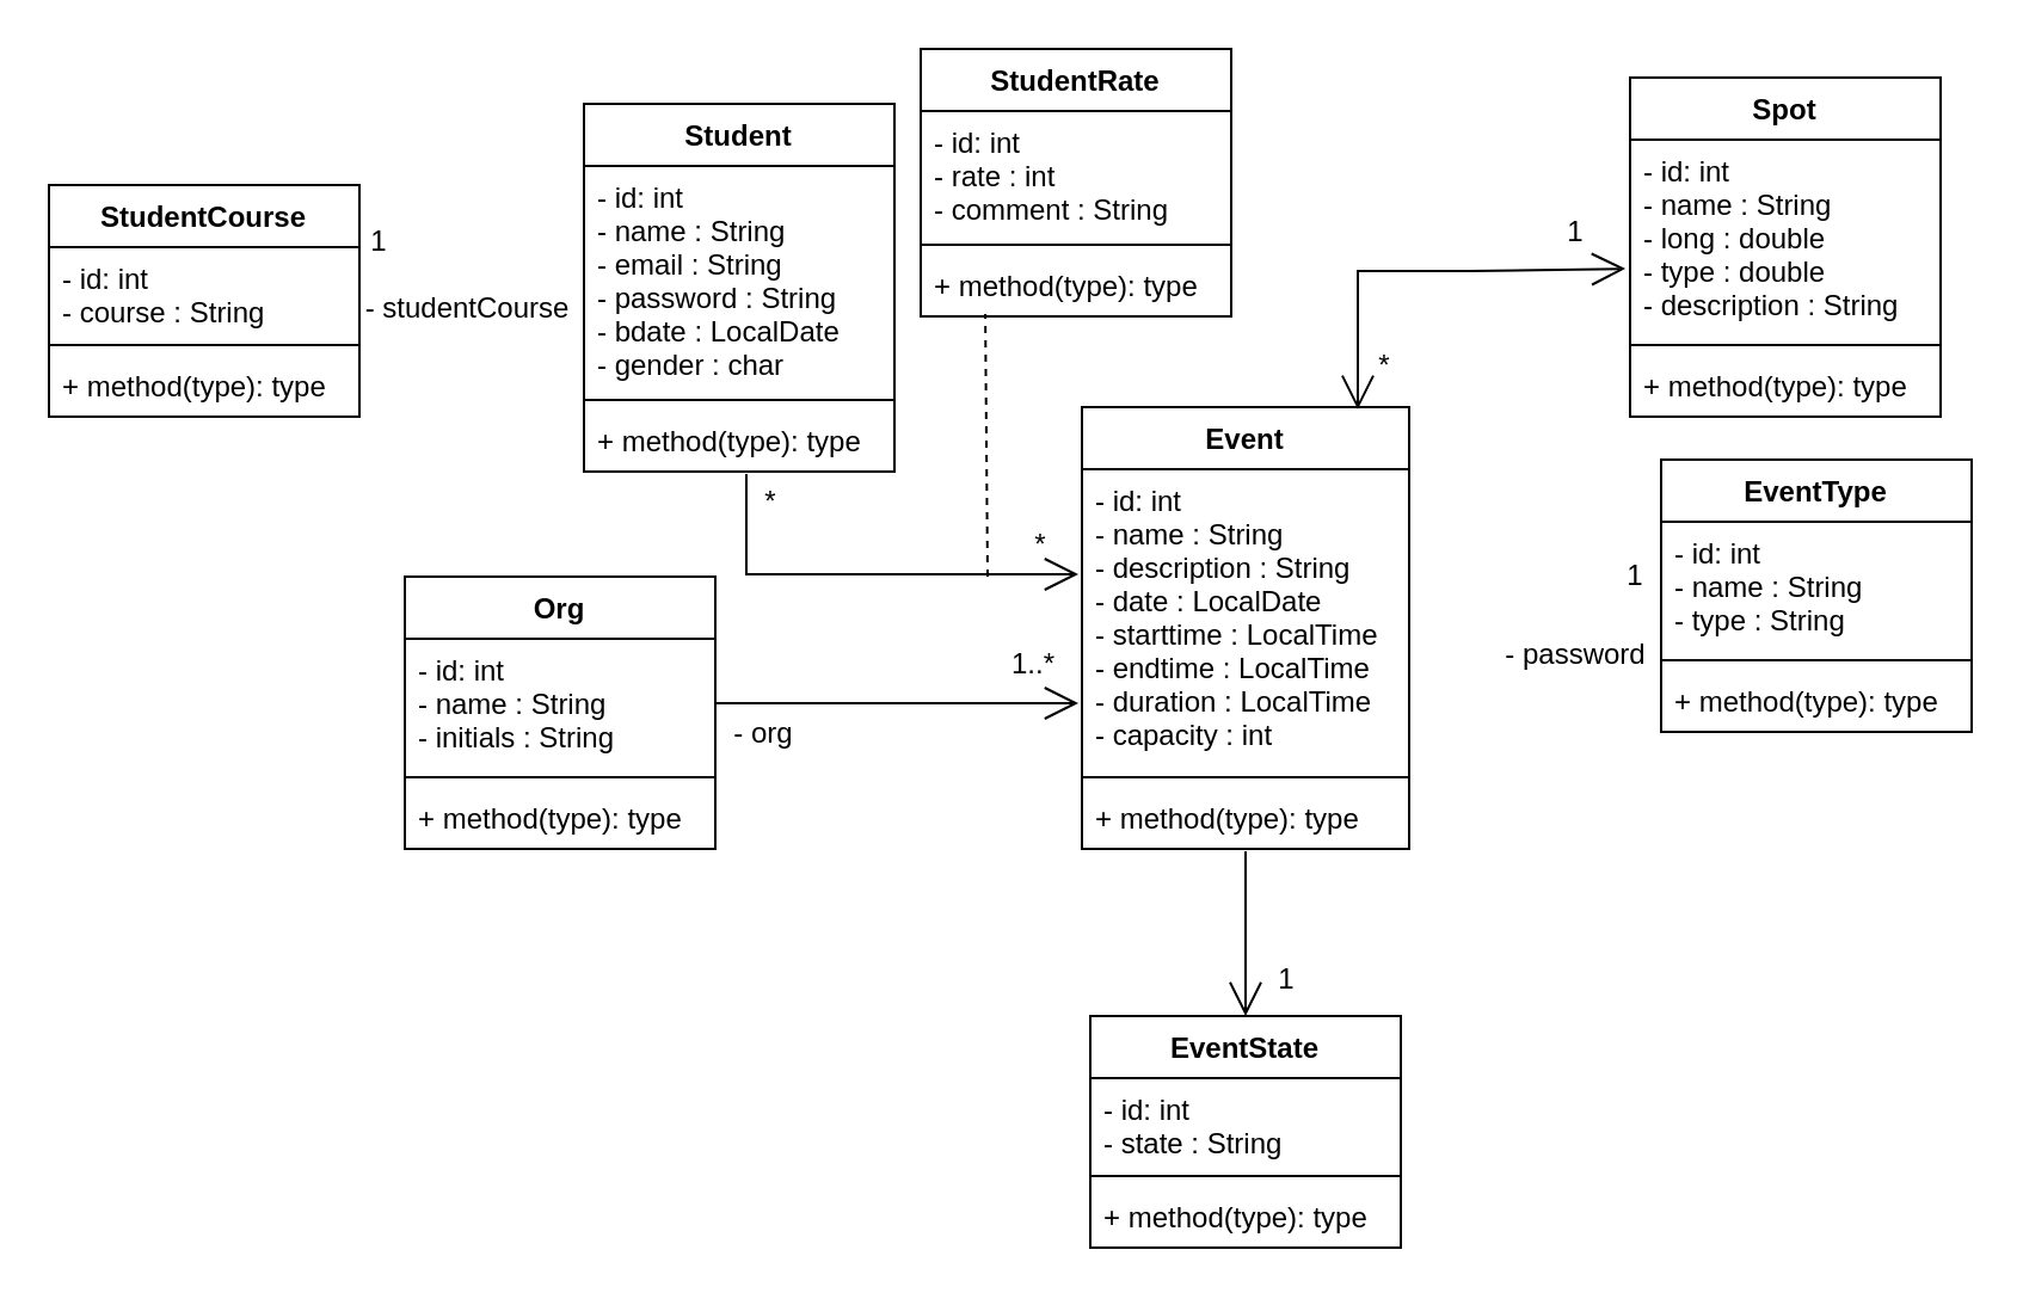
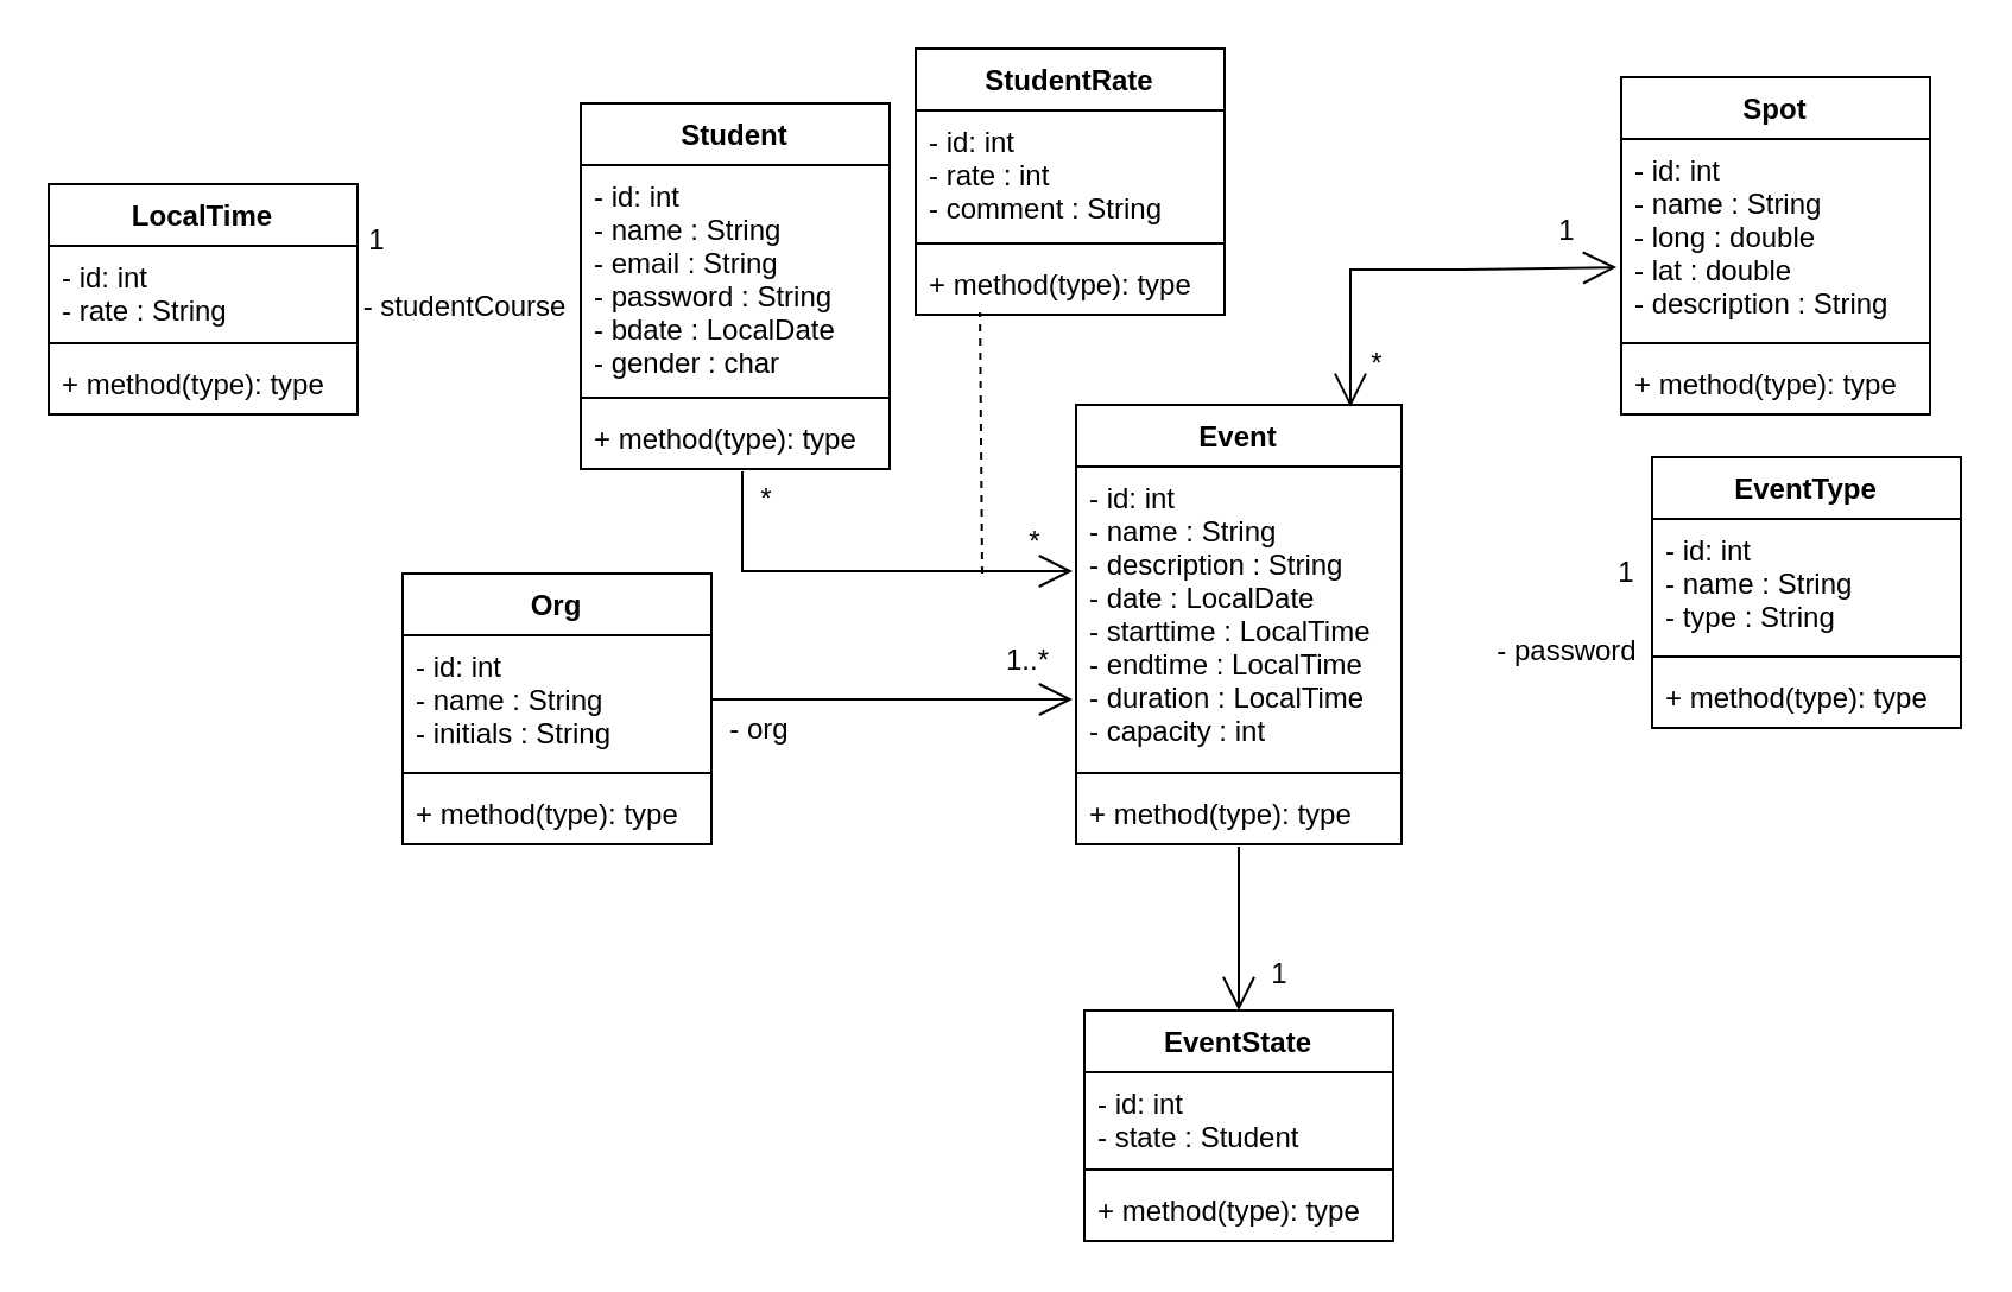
  <mxCell id="0" />
  <mxCell id="1" parent="0" />
  <mxCell id="2" value="Student" style="swimlane;fontStyle=1;align=center;verticalAlign=top;childLayout=stackLayout;horizontal=1;startSize=26;horizontalStack=0;resizeParent=1;resizeParentMax=0;resizeLast=0;collapsible=1;marginBottom=0;" vertex="1" parent="1"><mxGeometry x="244" y="43" width="130" height="154" as="geometry" /></mxCell>
  <mxCell id="3" value="- id: int&#10;- name : String&#10;- email : String&#10;- password : String&#10;- bdate : LocalDate&#10;- gender : char&#10;" style="text;strokeColor=none;fillColor=none;align=left;verticalAlign=top;spacingLeft=4;spacingRight=4;overflow=hidden;rotatable=0;points=[[0,0.5],[1,0.5]];portConstraint=eastwest;" vertex="1" parent="2"><mxGeometry y="26" width="130" height="94" as="geometry" /></mxCell>
  <mxCell id="4" value="" style="line;strokeWidth=1;fillColor=none;align=left;verticalAlign=middle;spacingTop=-1;spacingLeft=3;spacingRight=3;rotatable=0;labelPosition=right;points=[];portConstraint=eastwest;" vertex="1" parent="2"><mxGeometry y="120" width="130" height="8" as="geometry" /></mxCell>
  <mxCell id="5" value="+ method(type): type" style="text;strokeColor=none;fillColor=none;align=left;verticalAlign=top;spacingLeft=4;spacingRight=4;overflow=hidden;rotatable=0;points=[[0,0.5],[1,0.5]];portConstraint=eastwest;" vertex="1" parent="2"><mxGeometry y="128" width="130" height="26" as="geometry" /></mxCell>
  <mxCell id="6" value="Spot" style="swimlane;fontStyle=1;align=center;verticalAlign=top;childLayout=stackLayout;horizontal=1;startSize=26;horizontalStack=0;resizeParent=1;resizeParentMax=0;resizeLast=0;collapsible=1;marginBottom=0;" vertex="1" parent="1"><mxGeometry x="682" y="32" width="130" height="142" as="geometry" /></mxCell>
- <mxCell id="7" value="- id: int&#10;- name : String&#10;- long : double&#10;- type : double&#10;- description : String" style="text;strokeColor=none;fillColor=none;align=left;verticalAlign=top;spacingLeft=4;spacingRight=4;overflow=hidden;rotatable=0;points=[[0,0.5],[1,0.5]];portConstraint=eastwest;" vertex="1" parent="6"><mxGeometry y="26" width="130" height="82" as="geometry" /></mxCell>
+ <mxCell id="7" value="- id: int&#10;- name : String&#10;- long : double&#10;- lat : double&#10;- description : String" style="text;strokeColor=none;fillColor=none;align=left;verticalAlign=top;spacingLeft=4;spacingRight=4;overflow=hidden;rotatable=0;points=[[0,0.5],[1,0.5]];portConstraint=eastwest;" vertex="1" parent="6"><mxGeometry y="26" width="130" height="82" as="geometry" /></mxCell>
  <mxCell id="8" value="" style="endArrow=open;endFill=1;endSize=12;html=1;rounded=0;exitX=1;exitY=0.5;exitDx=0;exitDy=0;entryX=-0.015;entryY=0.659;entryDx=0;entryDy=0;entryPerimeter=0;" edge="1" parent="6" target="7"><mxGeometry width="160" relative="1" as="geometry"><mxPoint x="-67" y="81" as="sourcePoint" /><mxPoint x="85" y="81" as="targetPoint" /></mxGeometry></mxCell>
  <mxCell id="9" value="" style="line;strokeWidth=1;fillColor=none;align=left;verticalAlign=middle;spacingTop=-1;spacingLeft=3;spacingRight=3;rotatable=0;labelPosition=right;points=[];portConstraint=eastwest;" vertex="1" parent="6"><mxGeometry y="108" width="130" height="8" as="geometry" /></mxCell>
  <mxCell id="10" value="+ method(type): type" style="text;strokeColor=none;fillColor=none;align=left;verticalAlign=top;spacingLeft=4;spacingRight=4;overflow=hidden;rotatable=0;points=[[0,0.5],[1,0.5]];portConstraint=eastwest;" vertex="1" parent="6"><mxGeometry y="116" width="130" height="26" as="geometry" /></mxCell>
  <mxCell id="11" value="Event" style="swimlane;fontStyle=1;align=center;verticalAlign=top;childLayout=stackLayout;horizontal=1;startSize=26;horizontalStack=0;resizeParent=1;resizeParentMax=0;resizeLast=0;collapsible=1;marginBottom=0;" vertex="1" parent="1"><mxGeometry x="452.5" y="170" width="137" height="185" as="geometry" /></mxCell>
  <mxCell id="12" value="- id: int&#10;- name : String&#10;- description : String&#10;- date : LocalDate&#10;- starttime : LocalTime&#10;- endtime : LocalTime&#10;- duration : LocalTime&#10;- capacity : int&#10;&#10;" style="text;strokeColor=none;fillColor=none;align=left;verticalAlign=top;spacingLeft=4;spacingRight=4;overflow=hidden;rotatable=0;points=[[0,0.5],[1,0.5]];portConstraint=eastwest;" vertex="1" parent="11"><mxGeometry y="26" width="137" height="125" as="geometry" /></mxCell>
  <mxCell id="13" value="" style="line;strokeWidth=1;fillColor=none;align=left;verticalAlign=middle;spacingTop=-1;spacingLeft=3;spacingRight=3;rotatable=0;labelPosition=right;points=[];portConstraint=eastwest;" vertex="1" parent="11"><mxGeometry y="151" width="137" height="8" as="geometry" /></mxCell>
  <mxCell id="14" value="+ method(type): type" style="text;strokeColor=none;fillColor=none;align=left;verticalAlign=top;spacingLeft=4;spacingRight=4;overflow=hidden;rotatable=0;points=[[0,0.5],[1,0.5]];portConstraint=eastwest;" vertex="1" parent="11"><mxGeometry y="159" width="137" height="26" as="geometry" /></mxCell>
  <mxCell id="15" value="EventType&#10;" style="swimlane;fontStyle=1;align=center;verticalAlign=top;childLayout=stackLayout;horizontal=1;startSize=26;horizontalStack=0;resizeParent=1;resizeParentMax=0;resizeLast=0;collapsible=1;marginBottom=0;" vertex="1" parent="1"><mxGeometry x="695" y="192" width="130" height="114" as="geometry" /></mxCell>
  <mxCell id="16" value="- id: int&#10;- name : String&#10;- type : String" style="text;strokeColor=none;fillColor=none;align=left;verticalAlign=top;spacingLeft=4;spacingRight=4;overflow=hidden;rotatable=0;points=[[0,0.5],[1,0.5]];portConstraint=eastwest;" vertex="1" parent="15"><mxGeometry y="26" width="130" height="54" as="geometry" /></mxCell>
  <mxCell id="17" value="" style="line;strokeWidth=1;fillColor=none;align=left;verticalAlign=middle;spacingTop=-1;spacingLeft=3;spacingRight=3;rotatable=0;labelPosition=right;points=[];portConstraint=eastwest;" vertex="1" parent="15"><mxGeometry y="80" width="130" height="8" as="geometry" /></mxCell>
  <mxCell id="18" value="+ method(type): type" style="text;strokeColor=none;fillColor=none;align=left;verticalAlign=top;spacingLeft=4;spacingRight=4;overflow=hidden;rotatable=0;points=[[0,0.5],[1,0.5]];portConstraint=eastwest;" vertex="1" parent="15"><mxGeometry y="88" width="130" height="26" as="geometry" /></mxCell>
  <mxCell id="19" value="EventState" style="swimlane;fontStyle=1;align=center;verticalAlign=top;childLayout=stackLayout;horizontal=1;startSize=26;horizontalStack=0;resizeParent=1;resizeParentMax=0;resizeLast=0;collapsible=1;marginBottom=0;" vertex="1" parent="1"><mxGeometry x="456" y="425" width="130" height="97" as="geometry" /></mxCell>
- <mxCell id="20" value="- id: int&#10;- state : String" style="text;strokeColor=none;fillColor=none;align=left;verticalAlign=top;spacingLeft=4;spacingRight=4;overflow=hidden;rotatable=0;points=[[0,0.5],[1,0.5]];portConstraint=eastwest;" vertex="1" parent="19"><mxGeometry y="26" width="130" height="37" as="geometry" /></mxCell>
+ <mxCell id="20" value="- id: int&#10;- state : Student" style="text;strokeColor=none;fillColor=none;align=left;verticalAlign=top;spacingLeft=4;spacingRight=4;overflow=hidden;rotatable=0;points=[[0,0.5],[1,0.5]];portConstraint=eastwest;" vertex="1" parent="19"><mxGeometry y="26" width="130" height="37" as="geometry" /></mxCell>
  <mxCell id="21" value="" style="line;strokeWidth=1;fillColor=none;align=left;verticalAlign=middle;spacingTop=-1;spacingLeft=3;spacingRight=3;rotatable=0;labelPosition=right;points=[];portConstraint=eastwest;" vertex="1" parent="19"><mxGeometry y="63" width="130" height="8" as="geometry" /></mxCell>
  <mxCell id="22" value="+ method(type): type" style="text;strokeColor=none;fillColor=none;align=left;verticalAlign=top;spacingLeft=4;spacingRight=4;overflow=hidden;rotatable=0;points=[[0,0.5],[1,0.5]];portConstraint=eastwest;" vertex="1" parent="19"><mxGeometry y="71" width="130" height="26" as="geometry" /></mxCell>
- <mxCell id="23" value="StudentCourse" style="swimlane;fontStyle=1;align=center;verticalAlign=top;childLayout=stackLayout;horizontal=1;startSize=26;horizontalStack=0;resizeParent=1;resizeParentMax=0;resizeLast=0;collapsible=1;marginBottom=0;" vertex="1" parent="1"><mxGeometry x="20" y="77" width="130" height="97" as="geometry" /></mxCell>
- <mxCell id="24" value="- id: int&#10;- course : String" style="text;strokeColor=none;fillColor=none;align=left;verticalAlign=top;spacingLeft=4;spacingRight=4;overflow=hidden;rotatable=0;points=[[0,0.5],[1,0.5]];portConstraint=eastwest;" vertex="1" parent="23"><mxGeometry y="26" width="130" height="37" as="geometry" /></mxCell>
+ <mxCell id="23" value="LocalTime" style="swimlane;fontStyle=1;align=center;verticalAlign=top;childLayout=stackLayout;horizontal=1;startSize=26;horizontalStack=0;resizeParent=1;resizeParentMax=0;resizeLast=0;collapsible=1;marginBottom=0;" vertex="1" parent="1"><mxGeometry x="20" y="77" width="130" height="97" as="geometry" /></mxCell>
+ <mxCell id="24" value="- id: int&#10;- rate : String" style="text;strokeColor=none;fillColor=none;align=left;verticalAlign=top;spacingLeft=4;spacingRight=4;overflow=hidden;rotatable=0;points=[[0,0.5],[1,0.5]];portConstraint=eastwest;" vertex="1" parent="23"><mxGeometry y="26" width="130" height="37" as="geometry" /></mxCell>
  <mxCell id="25" value="" style="line;strokeWidth=1;fillColor=none;align=left;verticalAlign=middle;spacingTop=-1;spacingLeft=3;spacingRight=3;rotatable=0;labelPosition=right;points=[];portConstraint=eastwest;" vertex="1" parent="23"><mxGeometry y="63" width="130" height="8" as="geometry" /></mxCell>
  <mxCell id="26" value="+ method(type): type" style="text;strokeColor=none;fillColor=none;align=left;verticalAlign=top;spacingLeft=4;spacingRight=4;overflow=hidden;rotatable=0;points=[[0,0.5],[1,0.5]];portConstraint=eastwest;" vertex="1" parent="23"><mxGeometry y="71" width="130" height="26" as="geometry" /></mxCell>
  <mxCell id="27" value="Org" style="swimlane;fontStyle=1;align=center;verticalAlign=top;childLayout=stackLayout;horizontal=1;startSize=26;horizontalStack=0;resizeParent=1;resizeParentMax=0;resizeLast=0;collapsible=1;marginBottom=0;" vertex="1" parent="1"><mxGeometry x="169" y="241" width="130" height="114" as="geometry" /></mxCell>
  <mxCell id="28" value="- id: int&#10;- name : String&#10;- initials : String" style="text;strokeColor=none;fillColor=none;align=left;verticalAlign=top;spacingLeft=4;spacingRight=4;overflow=hidden;rotatable=0;points=[[0,0.5],[1,0.5]];portConstraint=eastwest;" vertex="1" parent="27"><mxGeometry y="26" width="130" height="54" as="geometry" /></mxCell>
  <mxCell id="29" value="" style="line;strokeWidth=1;fillColor=none;align=left;verticalAlign=middle;spacingTop=-1;spacingLeft=3;spacingRight=3;rotatable=0;labelPosition=right;points=[];portConstraint=eastwest;" vertex="1" parent="27"><mxGeometry y="80" width="130" height="8" as="geometry" /></mxCell>
  <mxCell id="30" value="+ method(type): type" style="text;strokeColor=none;fillColor=none;align=left;verticalAlign=top;spacingLeft=4;spacingRight=4;overflow=hidden;rotatable=0;points=[[0,0.5],[1,0.5]];portConstraint=eastwest;" vertex="1" parent="27"><mxGeometry y="88" width="130" height="26" as="geometry" /></mxCell>
  <mxCell id="31" value="1" style="text;html=1;align=center;verticalAlign=middle;resizable=0;points=[];autosize=1;strokeColor=none;fillColor=none;" vertex="1" parent="1"><mxGeometry x="149" y="92" width="17" height="18" as="geometry" /></mxCell>
  <mxCell id="32" value="- studentCourse" style="text;html=1;align=center;verticalAlign=middle;resizable=0;points=[];autosize=1;strokeColor=none;fillColor=none;" vertex="1" parent="1"><mxGeometry x="147" y="120" width="95" height="18" as="geometry" /></mxCell>
  <mxCell id="33" value="1" style="text;html=1;align=center;verticalAlign=middle;resizable=0;points=[];autosize=1;strokeColor=none;fillColor=none;" vertex="1" parent="1"><mxGeometry x="675" y="232" width="17" height="18" as="geometry" /></mxCell>
  <mxCell id="34" value="- password" style="text;html=1;align=center;verticalAlign=middle;resizable=0;points=[];autosize=1;strokeColor=none;fillColor=none;" vertex="1" parent="1"><mxGeometry x="622" y="265" width="73" height="18" as="geometry" /></mxCell>
  <mxCell id="35" value="" style="endArrow=open;endFill=1;endSize=12;html=1;rounded=0;entryX=0.843;entryY=0.005;entryDx=0;entryDy=0;entryPerimeter=0;" edge="1" parent="1" target="11"><mxGeometry width="160" relative="1" as="geometry"><mxPoint x="615" y="113" as="sourcePoint" /><mxPoint x="593" y="155" as="targetPoint" /><Array as="points"><mxPoint x="568" y="113" /></Array></mxGeometry></mxCell>
  <mxCell id="36" value="*" style="text;html=1;align=center;verticalAlign=middle;resizable=0;points=[];autosize=1;strokeColor=none;fillColor=none;" vertex="1" parent="1"><mxGeometry x="571" y="144" width="15" height="18" as="geometry" /></mxCell>
  <mxCell id="37" value="" style="endArrow=open;endFill=1;endSize=12;html=1;rounded=0;exitX=1;exitY=0.5;exitDx=0;exitDy=0;" edge="1" parent="1" source="28"><mxGeometry width="160" relative="1" as="geometry"><mxPoint x="309" y="283" as="sourcePoint" /><mxPoint x="451" y="294" as="targetPoint" /></mxGeometry></mxCell>
  <mxCell id="38" value="1..*" style="text;html=1;align=center;verticalAlign=middle;resizable=0;points=[];autosize=1;strokeColor=none;fillColor=none;" vertex="1" parent="1"><mxGeometry x="418" y="269" width="28" height="18" as="geometry" /></mxCell>
  <mxCell id="39" value="- org" style="text;html=1;align=center;verticalAlign=middle;resizable=0;points=[];autosize=1;strokeColor=none;fillColor=none;" vertex="1" parent="1"><mxGeometry x="301" y="298" width="35" height="18" as="geometry" /></mxCell>
  <mxCell id="40" value="StudentRate" style="swimlane;fontStyle=1;align=center;verticalAlign=top;childLayout=stackLayout;horizontal=1;startSize=26;horizontalStack=0;resizeParent=1;resizeParentMax=0;resizeLast=0;collapsible=1;marginBottom=0;" vertex="1" parent="1"><mxGeometry x="385" y="20" width="130" height="112" as="geometry" /></mxCell>
  <mxCell id="41" value="- id: int&#10;- rate : int&#10;- comment : String" style="text;strokeColor=none;fillColor=none;align=left;verticalAlign=top;spacingLeft=4;spacingRight=4;overflow=hidden;rotatable=0;points=[[0,0.5],[1,0.5]];portConstraint=eastwest;" vertex="1" parent="40"><mxGeometry y="26" width="130" height="52" as="geometry" /></mxCell>
  <mxCell id="42" value="" style="line;strokeWidth=1;fillColor=none;align=left;verticalAlign=middle;spacingTop=-1;spacingLeft=3;spacingRight=3;rotatable=0;labelPosition=right;points=[];portConstraint=eastwest;" vertex="1" parent="40"><mxGeometry y="78" width="130" height="8" as="geometry" /></mxCell>
  <mxCell id="43" value="+ method(type): type" style="text;strokeColor=none;fillColor=none;align=left;verticalAlign=top;spacingLeft=4;spacingRight=4;overflow=hidden;rotatable=0;points=[[0,0.5],[1,0.5]];portConstraint=eastwest;" vertex="1" parent="40"><mxGeometry y="86" width="130" height="26" as="geometry" /></mxCell>
  <mxCell id="44" value="" style="endArrow=open;endFill=1;endSize=12;html=1;rounded=0;entryX=-0.011;entryY=0.352;entryDx=0;entryDy=0;entryPerimeter=0;" edge="1" parent="1" target="12"><mxGeometry width="160" relative="1" as="geometry"><mxPoint x="312" y="198" as="sourcePoint" /><mxPoint x="439" y="186" as="targetPoint" /><Array as="points"><mxPoint x="312" y="240" /></Array></mxGeometry></mxCell>
  <mxCell id="45" value="*" style="text;html=1;align=center;verticalAlign=middle;resizable=0;points=[];autosize=1;strokeColor=none;fillColor=none;" vertex="1" parent="1"><mxGeometry x="427" y="219" width="15" height="18" as="geometry" /></mxCell>
  <mxCell id="46" value="*" style="text;html=1;align=center;verticalAlign=middle;resizable=0;points=[];autosize=1;strokeColor=none;fillColor=none;" vertex="1" parent="1"><mxGeometry x="314" y="201" width="15" height="18" as="geometry" /></mxCell>
  <mxCell id="47" value="" style="endArrow=none;dashed=1;html=1;rounded=0;entryX=0.208;entryY=0.962;entryDx=0;entryDy=0;entryPerimeter=0;" edge="1" parent="1" target="43"><mxGeometry width="50" height="50" relative="1" as="geometry"><mxPoint x="413" y="241" as="sourcePoint" /><mxPoint x="413" y="158" as="targetPoint" /></mxGeometry></mxCell>
  <mxCell id="48" value="" style="endArrow=open;endFill=1;endSize=12;html=1;rounded=0;entryX=0.5;entryY=0;entryDx=0;entryDy=0;exitX=0.5;exitY=1.038;exitDx=0;exitDy=0;exitPerimeter=0;" edge="1" parent="1" source="14" target="19"><mxGeometry width="160" relative="1" as="geometry"><mxPoint x="521" y="355" as="sourcePoint" /><mxPoint x="520.5" y="426" as="targetPoint" /></mxGeometry></mxCell>
  <mxCell id="49" value="1" style="text;html=1;align=center;verticalAlign=middle;resizable=0;points=[];autosize=1;strokeColor=none;fillColor=none;" vertex="1" parent="1"><mxGeometry x="529" y="401" width="17" height="18" as="geometry" /></mxCell>
  <mxCell id="50" value="1" style="text;html=1;align=center;verticalAlign=middle;resizable=0;points=[];autosize=1;strokeColor=none;fillColor=none;" vertex="1" parent="1"><mxGeometry x="650" y="88" width="17" height="18" as="geometry" /></mxCell>
